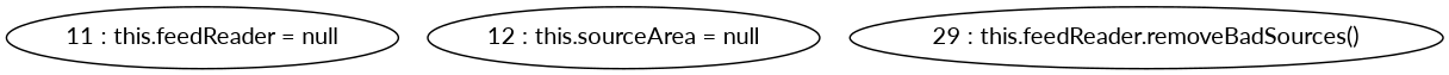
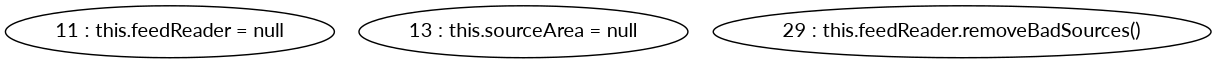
  digraph {
    fontname=Lato
    node [fontname=Lato]
    "11 : this.feedReader = null"
-   "12 : this.sourceArea = null"
+   "12 : this.sourceArea = null" [label="13 : this.sourceArea = null"]
    "29 : this.feedReader.removeBadSources()"
  }
